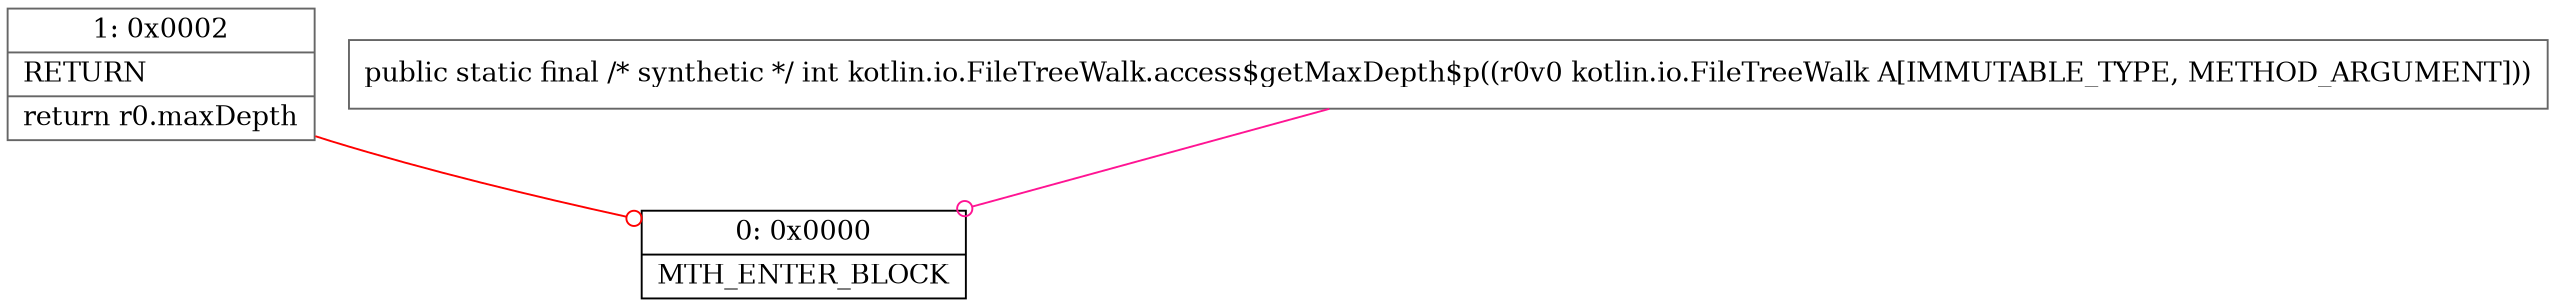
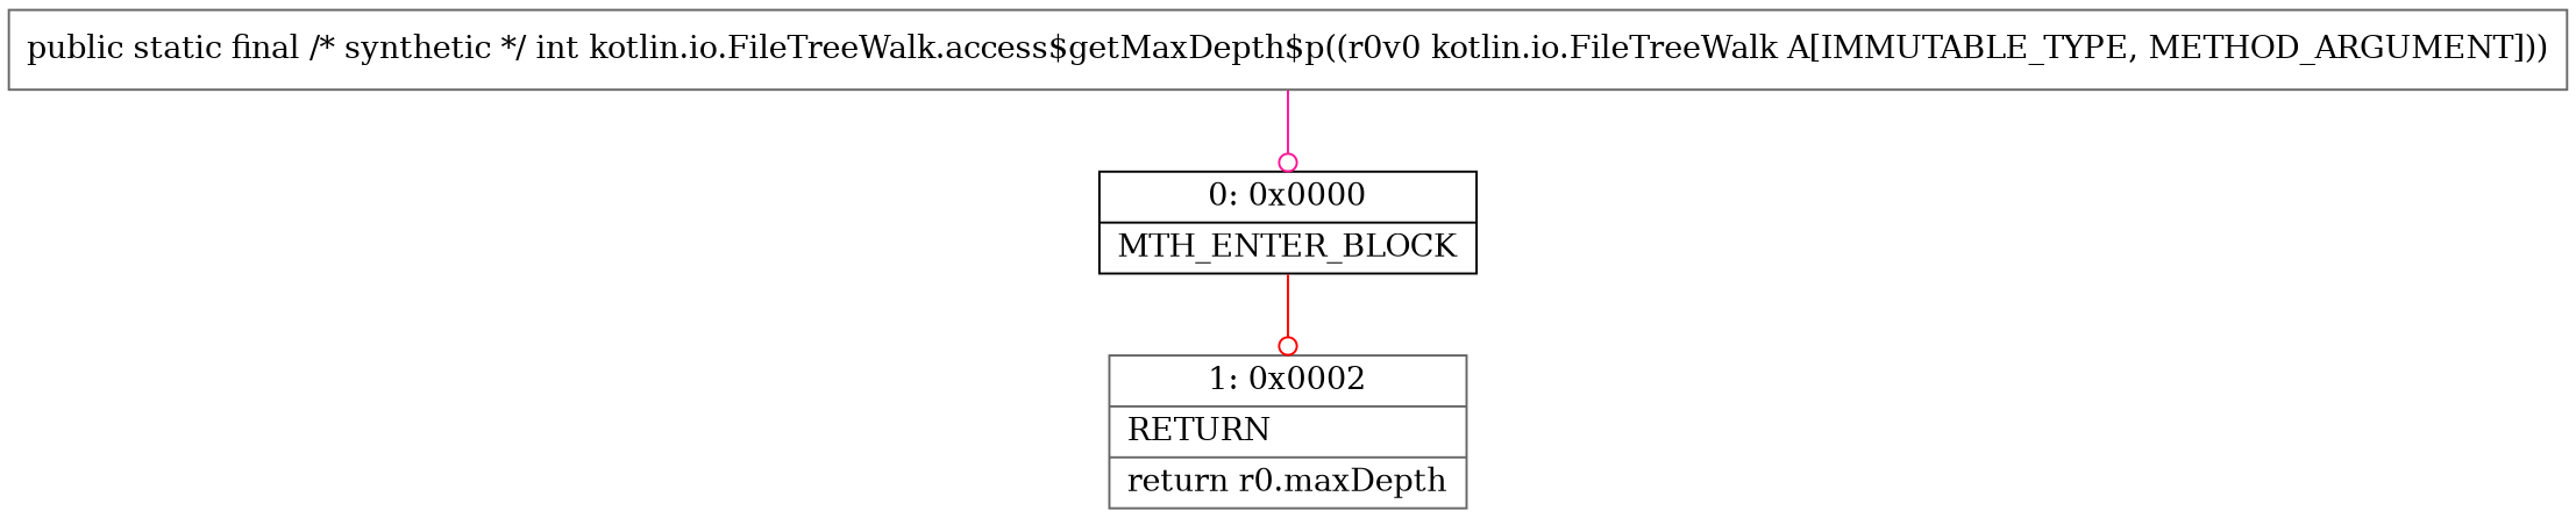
  digraph {
    node [shape=record color=gray40]
    edge [arrowhead=odot]
    n1 [label="{0\:\ 0x0000|MTH_ENTER_BLOCK\l}" color=black]
    n2 [label="{1\:\ 0x0002|RETURN\l|return r0.maxDepth\l}"]
    n3 [label="{public static final \/* synthetic *\/ int kotlin.io.FileTreeWalk.access$getMaxDepth$p((r0v0 kotlin.io.FileTreeWalk A[IMMUTABLE_TYPE, METHOD_ARGUMENT])) }"]
-   n2 -> n1 [color=red]
+   n1 -> n2 [color=red]
    n3 -> n1 [color=deeppink]
  }
